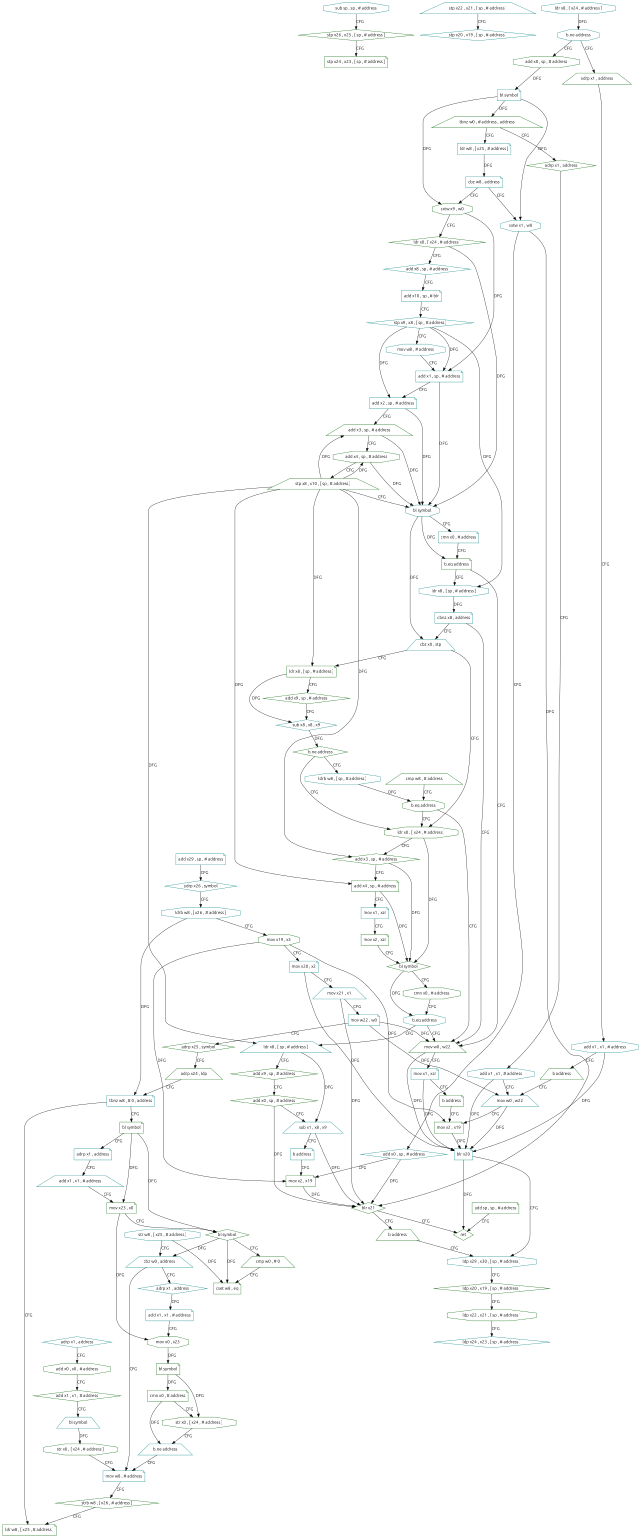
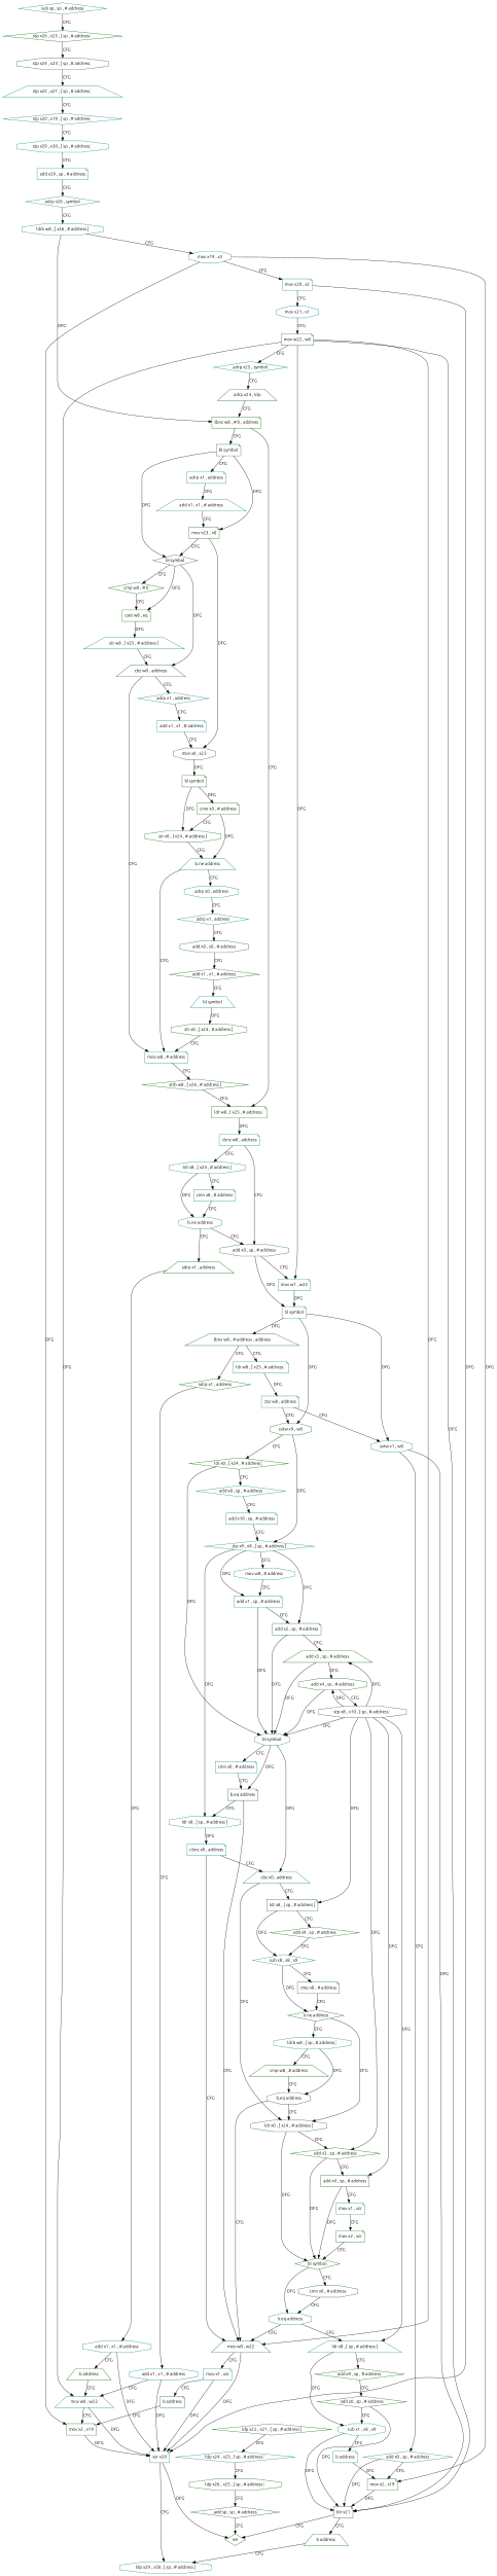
  digraph {
    fontname=Ubuntu
    node [color=darkgreen fontname=Ubuntu shape=note]
    edge [fontname=Ubuntu]
-   n1 [color=teal label="sub sp , sp , # address" shape=octagon]
+   n1 [color=teal label="sub sp , sp , # address" shape=diamond]
    n2 [label="stp x26 , x25 , [ sp , # address ]" shape=diamond]
-   n3 [label="stp x24 , x23 , [ sp , # address ]"]
+   n3 [label="stp x24 , x23 , [ sp , # address ]" shape=octagon]
    n4 [color=teal label="stp x22 , x21 , [ sp , # address ]" shape=trapezium]
    n5 [color=teal label="stp x20 , x19 , [ sp , # address ]" shape=diamond]
+   n6 [color=teal label="stp x29 , x30 , [ sp , # address ]" shape=octagon]
    n7 [color=teal label="add x29 , sp , # address"]
    n8 [color=teal label="adrp x26 , symbol" shape=diamond]
    n9 [color=teal label="ldrb w8 , [ x26 , # address ]" shape=octagon]
-   n10 [label="mov x19 , x3" shape=octagon]
-   n11 [color=teal label="tbnz w8 , # 0 , address"]
+   n10 [color=teal label="mov x19 , x3" shape=octagon]
+   n11 [label="tbnz w8 , # 0 , address"]
    n12 [color=teal label="mov x20 , x2"]
    n13 [label="mov x2 , x19"]
    n14 [label="mov x2 , x19"]
    n15 [label="ldr w8 , [ x25 , # address ]"]
    n16 [label="bl symbol"]
-   n17 [color=teal label="mov x21 , x1" shape=trapezium]
-   n18 [color=teal label="blr x20"]
-   n19 [label="blr x21" shape=diamond]
-   n20 [color=teal label="mov w22 , w0"]
+   n17 [color=teal label="mov x21 , x1" shape=octagon]
+   n18 [color=teal label="xzr x20"]
+   n19 [label="blr x21"]
+   n20 [label="mov w22 , w0"]
    n21 [color=teal label="ldp x29 , x30 , [ sp , # address ]" shape=octagon]
    n22 [label=ret shape=diamond]
-   n23 [label="adrp x25 , symbol" shape=diamond]
+   n23 [color=teal label="adrp x25 , symbol" shape=diamond]
+   n24 [color=teal label="mov w1 , w22"]
    n25 [color=teal label="mov w0 , w22" shape=trapezium]
    n26 [label="mov w0 , w22" shape=trapezium]
    n27 [label="b address" shape=trapezium]
    n28 [label="adrp x24 , ldp" shape=trapezium]
    n29 [color=teal label="bl symbol"]
    n30 [color=teal label="mov x1 , xzr"]
+   n31 [color=teal label="cbnz w8 , address"]
    n32 [color=teal label="adrp x1 , address"]
    n33 [label="mov x23 , x0"]
    n34 [label="bl symbol" shape=diamond]
    n35 [label="add x0 , sp , # address" shape=octagon]
    n36 [color=teal label="ldr x8 , [ x24 , # address ]" shape=octagon]
    n37 [color=teal label="add x1 , x1 , # address" shape=trapezium]
    n38 [label="mov x0 , x23" shape=octagon]
-   n39 [label="cmp w0 , # 0" shape=trapezium]
+   n39 [label="cmp w0 , # 0" shape=diamond]
    n40 [label="cset w8 , eq"]
-   n41 [color=teal label="cbz w0 , address" shape=trapezium]
+   n41 [label="cbz w0 , address" shape=trapezium]
+   n42 [color=teal label="cmn x8 , # address"]
    n43 [color=teal label="b.ne address" shape=octagon]
    n44 [label="tbnz w0 , # address , address" shape=trapezium]
    n45 [label="sxtw x9 , w0" shape=octagon]
    n46 [color=teal label="sxtw x1 , w0" shape=octagon]
    n47 [label="adrp x1 , address" shape=trapezium]
    n48 [label="bl symbol"]
-   n49 [color=teal label="str w8 , [ x25 , # address ]" shape=octagon]
+   n49 [color=teal label="str w8 , [ x25 , # address ]" shape=trapezium]
    n50 [color=teal label="mov w8 , # address"]
    n51 [color=teal label="adrp x1 , address" shape=diamond]
    n52 [label="strb w8 , [ x26 , # address ]" shape=diamond]
    n53 [color=teal label="add x1 , x1 , # address"]
    n54 [label="adrp x1 , address" shape=diamond]
    n55 [color=teal label="ldr w8 , [ x25 , # address ]"]
    n56 [label="ldr x0 , [ x24 , # address ]" shape=diamond]
    n57 [color=teal label="stp x9 , x8 , [ sp , # address ]" shape=diamond]
    n58 [color=teal label="add x0 , sp , # address" shape=diamond]
    n59 [color=teal label="add x1 , x1 , # address" shape=octagon]
    n60 [color=teal label="cbz w8 , address"]
    n61 [color=teal label="add x1 , x1 , # address" shape=octagon]
    n62 [label="b address" shape=trapezium]
    n63 [label="cmn x0 , # address"]
    n64 [label="str x0 , [ x24 , # address ]" shape=octagon]
    n65 [color=teal label="b.ne address" shape=trapezium]
+   n66 [color=teal label="adrp x0 , address" shape=octagon]
    n67 [color=teal label="adrp x1 , address" shape=diamond]
    n68 [label="add x0 , x0 , # address" shape=octagon]
    n69 [color=teal label="add x8 , sp , # address" shape=diamond]
    n70 [color=teal label="bl symbol" shape=octagon]
    n71 [color=teal label="mov w8 , # address" shape=octagon]
    n72 [color=teal label="add x1 , sp , # address"]
-   n73 [color=teal label="add x2 , sp , # address"]
+   n73 [label="add x2 , sp , # address"]
    n74 [color=teal label="ldr x8 , [ sp , # address ]" shape=octagon]
    n75 [label="add x1 , x1 , # address" shape=diamond]
    n76 [color=teal label="bl symbol" shape=trapezium]
    n77 [label="str x0 , [ x24 , # address ]" shape=octagon]
-   n78 [color=teal label="add x10 , sp , # blr"]
+   n78 [color=teal label="add x10 , sp , # address"]
    n79 [color=teal label="cmn x0 , # address"]
    n80 [label="b.eq address"]
-   n81 [color=teal label="cbz x0 , stp" shape=trapezium]
+   n81 [color=teal label="cbz x0 , address" shape=trapezium]
    n82 [label="add x3 , sp , # address" shape=trapezium]
    n83 [color=teal label="cbnz x8 , address"]
    n84 [label="add x4 , sp , # address" shape=octagon]
-   n85 [label="stp x8 , x10 , [ sp , # address ]" shape=trapezium]
+   n85 [label="stp x8 , x10 , [ sp , # address ]" shape=octagon]
    n86 [label="ldr x8 , [ sp , # address ]"]
    n87 [label="add x3 , sp , # address" shape=diamond]
    n88 [label="add x4 , sp , # address"]
    n89 [color=teal label="ldr x8 , [ sp , # address ]" shape=trapezium]
    n90 [label="add x9 , sp , # address" shape=diamond]
    n91 [color=teal label="sub x8 , x8 , x9" shape=diamond]
    n92 [label="bl symbol" shape=diamond]
    n93 [color=teal label="mov x1 , xzr"]
    n94 [label="add x9 , sp , # address" shape=diamond]
-   n95 [color=teal label="sub x1 , x8 , x9" shape=trapezium]
+   n95 [color=teal label="sub x1 , x8 , x9" shape=octagon]
    n96 [label="ldr x0 , [ x24 , # address ]" shape=octagon]
    n97 [label="b address"]
-   n98 [label="ldp x20 , x19 , [ sp , # address ]" shape=diamond]
-   n99 [label="ldp x22 , x21 , [ sp , # address ]" shape=octagon]
+   n99 [label="ldp x22 , x21 , [ sp , # address ]" shape=diamond]
    n100 [color=teal label="ldp x24 , x23 , [ sp , # address ]" shape=diamond]
-   n102 [label="add sp , sp , # address"]
+   n101 [label="ldp x26 , x25 , [ sp , # address ]" shape=octagon]
+   n102 [label="add sp , sp , # address" shape=diamond]
    n103 [label="cmn x0 , # address" shape=octagon]
    n104 [color=teal label="b.eq address" shape=octagon]
+   n105 [label="cmp x8 , # address"]
    n106 [label="b.ne address" shape=diamond]
    n107 [label="mov x2 , xzr"]
    n108 [label="add x0 , sp , # address" shape=diamond]
    n109 [color=teal label="b address"]
    n110 [color=teal label="ldrb w8 , [ sp , # address ]" shape=octagon]
    n111 [label="cmp w8 , # address" shape=trapezium]
    n112 [label="b.eq address" shape=octagon]
    n1 -> n2 [label=CFG]
    n2 -> n3 [label=CFG]
+   n3 -> n4 [label=CFG]
    n4 -> n5 [label=CFG]
+   n5 -> n6 [label=CFG]
+   n6 -> n7 [label=CFG]
    n7 -> n8 [label=CFG]
    n8 -> n9 [label=CFG]
    n9 -> n10 [label=CFG]
    n9 -> n11 [label=DFG]
    n10 -> n12 [label=CFG]
    n10 -> n13 [label=DFG]
    n10 -> n14 [label=DFG]
    n11 -> n15 [label=CFG]
    n11 -> n16 [label=CFG]
    n12 -> n17 [label=CFG]
    n12 -> n18 [label=DFG]
    n13 -> n19 [label=DFG]
    n14 -> n18 [label=DFG]
+   n15 -> n31 [label=DFG]
    n16 -> n32 [label=CFG]
    n16 -> n33 [label=DFG]
    n16 -> n34 [label=DFG]
-   n17 -> n19 [label=DFG]
+   n20 -> n19 [label=DFG]
    n17 -> n20 [label=CFG]
    n18 -> n21 [label=CFG]
    n18 -> n22 [label=DFG]
    n19 -> n22 [label=CFG]
    n19 -> n27 [label=CFG]
    n20 -> n23 [label=CFG]
+   n20 -> n24 [label=DFG]
    n20 -> n25 [label=DFG]
    n20 -> n26 [label=DFG]
-   n21 -> n98 [label=CFG]
    n23 -> n28 [label=CFG]
+   n24 -> n29 [label=DFG]
    n25 -> n14 [label=CFG]
    n25 -> n18 [label=DFG]
    n26 -> n18 [label=DFG]
    n26 -> n30 [label=CFG]
    n27 -> n21 [label=CFG]
    n28 -> n11 [label=CFG]
    n29 -> n44 [label=DFG]
    n29 -> n45 [label=DFG]
    n29 -> n46 [label=DFG]
    n30 -> n18 [label=DFG]
    n30 -> n97 [label=CFG]
+   n31 -> n35 [label=CFG]
+   n31 -> n36 [label=CFG]
    n32 -> n37 [label=CFG]
    n33 -> n34 [label=CFG]
    n33 -> n38 [label=DFG]
    n34 -> n39 [label=CFG]
    n34 -> n40 [label=DFG]
    n34 -> n41 [label=DFG]
+   n35 -> n24 [label=CFG]
    n35 -> n29 [label=DFG]
+   n36 -> n42 [label=CFG]
    n36 -> n43 [label=DFG]
    n37 -> n33 [label=CFG]
    n38 -> n48 [label=DFG]
    n39 -> n40 [label=CFG]
-   n49 -> n40 [label=DFG]
+   n40 -> n49 [label=DFG]
    n41 -> n50 [label=CFG]
    n41 -> n51 [label=CFG]
+   n42 -> n43 [label=CFG]
    n43 -> n35 [label=CFG]
    n43 -> n47 [label=CFG]
    n44 -> n54 [label=CFG]
    n44 -> n55 [label=CFG]
    n45 -> n56 [label=CFG]
-   n45 -> n72 [label=DFG]
+   n45 -> n57 [label=DFG]
    n46 -> n19 [label=DFG]
    n46 -> n58 [label=CFG]
    n47 -> n61 [label=CFG]
    n48 -> n63 [label=DFG]
    n48 -> n64 [label=DFG]
    n49 -> n41 [label=CFG]
    n50 -> n52 [label=CFG]
    n51 -> n53 [label=CFG]
    n52 -> n15 [label=CFG]
    n53 -> n38 [label=CFG]
    n54 -> n59 [label=CFG]
    n55 -> n60 [label=DFG]
    n56 -> n69 [label=CFG]
    n56 -> n70 [label=DFG]
    n57 -> n71 [label=CFG]
    n57 -> n72 [label=DFG]
    n57 -> n73 [label=DFG]
    n57 -> n74 [label=DFG]
    n58 -> n13 [label=CFG]
    n58 -> n19 [label=DFG]
    n59 -> n18 [label=DFG]
    n59 -> n25 [label=CFG]
    n60 -> n45 [label=CFG]
    n60 -> n46 [label=CFG]
    n61 -> n18 [label=DFG]
    n61 -> n62 [label=CFG]
    n62 -> n25 [label=CFG]
    n63 -> n64 [label=CFG]
    n63 -> n65 [label=DFG]
    n64 -> n65 [label=CFG]
    n65 -> n50 [label=CFG]
+   n65 -> n66 [label=CFG]
+   n66 -> n67 [label=CFG]
    n67 -> n68 [label=CFG]
    n68 -> n75 [label=CFG]
    n69 -> n78 [label=CFG]
    n70 -> n79 [label=CFG]
    n70 -> n80 [label=DFG]
    n70 -> n81 [label=DFG]
    n71 -> n72 [label=CFG]
    n72 -> n70 [label=DFG]
    n72 -> n73 [label=CFG]
    n73 -> n70 [label=DFG]
    n73 -> n82 [label=CFG]
    n74 -> n83 [label=DFG]
    n75 -> n76 [label=CFG]
    n76 -> n77 [label=DFG]
    n77 -> n50 [label=CFG]
    n78 -> n57 [label=CFG]
    n79 -> n80 [label=CFG]
    n80 -> n26 [label=CFG]
    n80 -> n74 [label=CFG]
    n81 -> n86 [label=CFG]
    n81 -> n96 [label=CFG]
    n82 -> n70 [label=DFG]
    n82 -> n84 [label=CFG]
    n83 -> n26 [label=CFG]
    n83 -> n81 [label=CFG]
    n84 -> n70 [label=DFG]
    n84 -> n85 [label=CFG]
    n85 -> n70 [label=CFG]
    n85 -> n82 [label=DFG]
    n85 -> n84 [label=DFG]
    n85 -> n86 [label=DFG]
    n85 -> n87 [label=DFG]
    n85 -> n88 [label=DFG]
    n85 -> n89 [label=DFG]
    n86 -> n90 [label=CFG]
    n86 -> n91 [label=DFG]
    n87 -> n88 [label=CFG]
    n87 -> n92 [label=DFG]
    n88 -> n92 [label=DFG]
    n88 -> n93 [label=CFG]
    n89 -> n94 [label=CFG]
    n89 -> n95 [label=DFG]
    n90 -> n91 [label=CFG]
+   n91 -> n105 [label=CFG]
    n91 -> n106 [label=DFG]
    n92 -> n103 [label=CFG]
    n92 -> n104 [label=DFG]
    n93 -> n107 [label=CFG]
    n94 -> n108 [label=CFG]
    n95 -> n19 [label=DFG]
    n95 -> n109 [label=CFG]
    n96 -> n87 [label=CFG]
    n96 -> n92 [label=DFG]
    n97 -> n14 [label=CFG]
-   n98 -> n99 [label=CFG]
    n99 -> n100 [label=CFG]
+   n100 -> n101 [label=CFG]
+   n101 -> n102 [label=CFG]
    n102 -> n22 [label=CFG]
    n103 -> n104 [label=CFG]
    n104 -> n26 [label=CFG]
    n104 -> n89 [label=CFG]
+   n105 -> n106 [label=CFG]
    n106 -> n96 [label=CFG]
    n106 -> n110 [label=CFG]
    n107 -> n92 [label=CFG]
    n108 -> n19 [label=DFG]
    n108 -> n95 [label=CFG]
    n109 -> n13 [label=CFG]
+   n110 -> n111 [label=CFG]
    n110 -> n112 [label=DFG]
    n111 -> n112 [label=CFG]
    n112 -> n26 [label=CFG]
    n112 -> n96 [label=CFG]
  }
